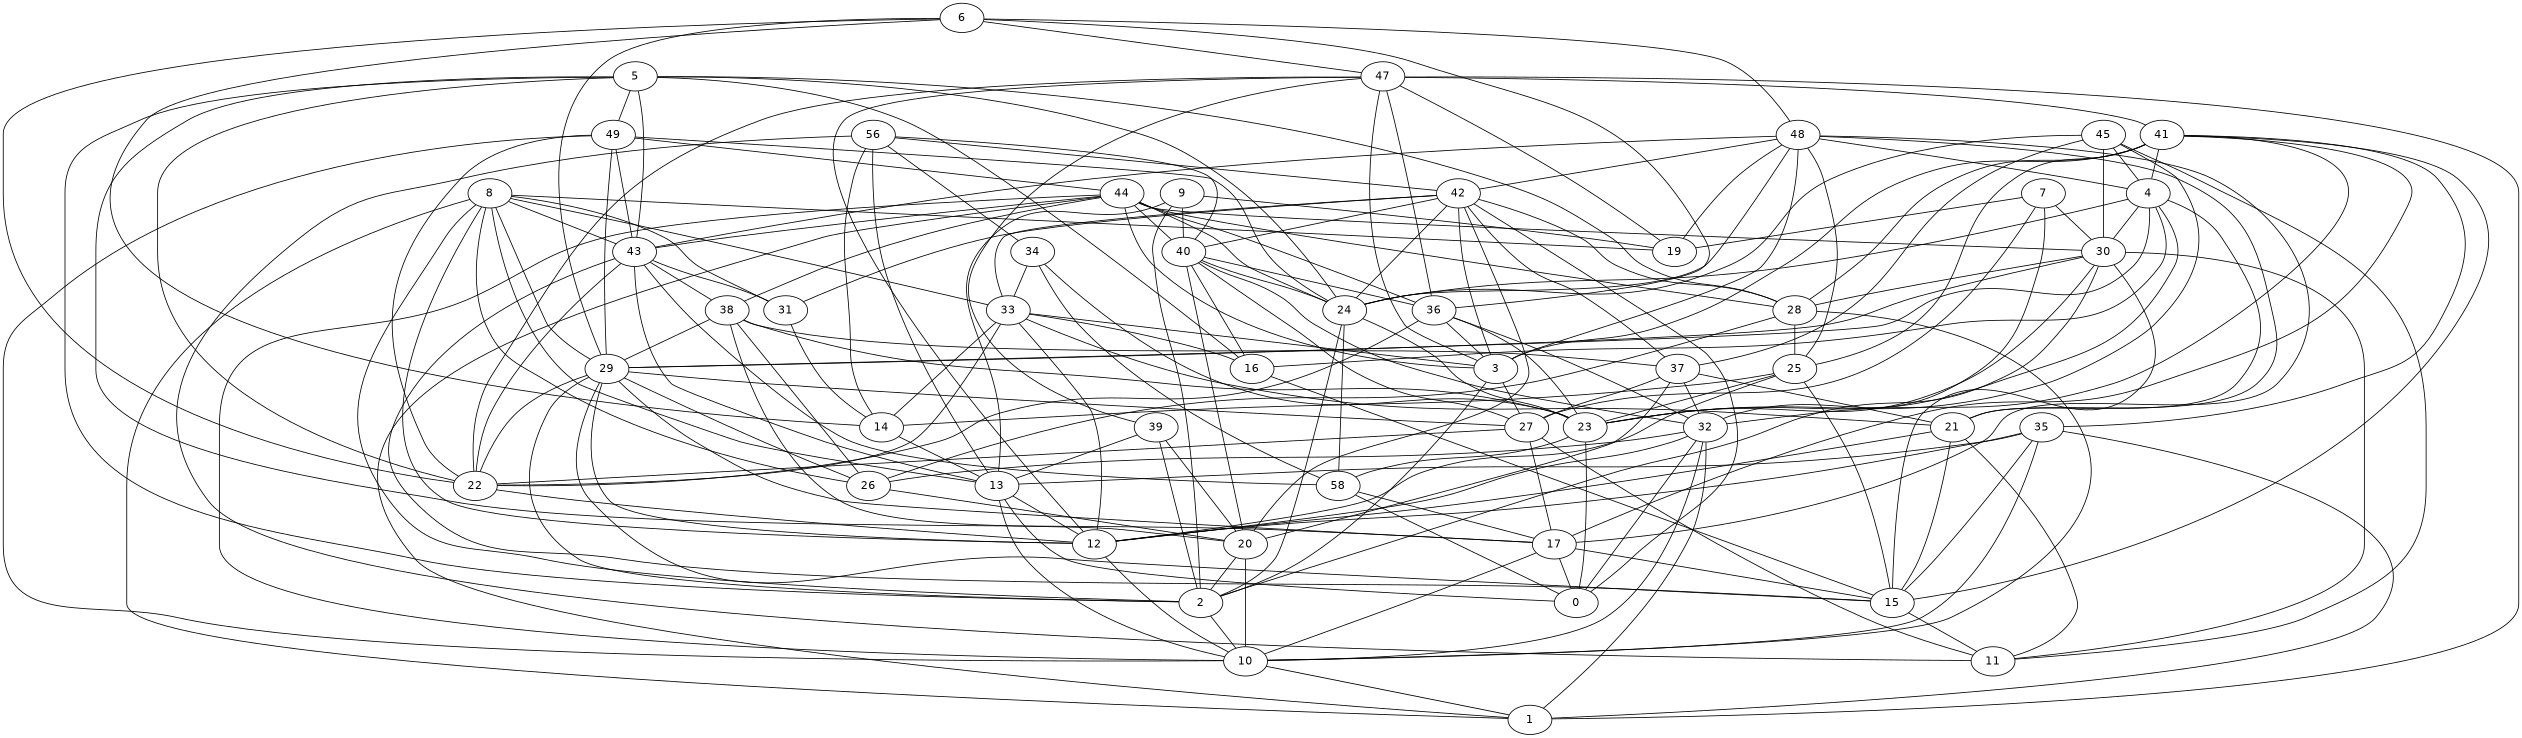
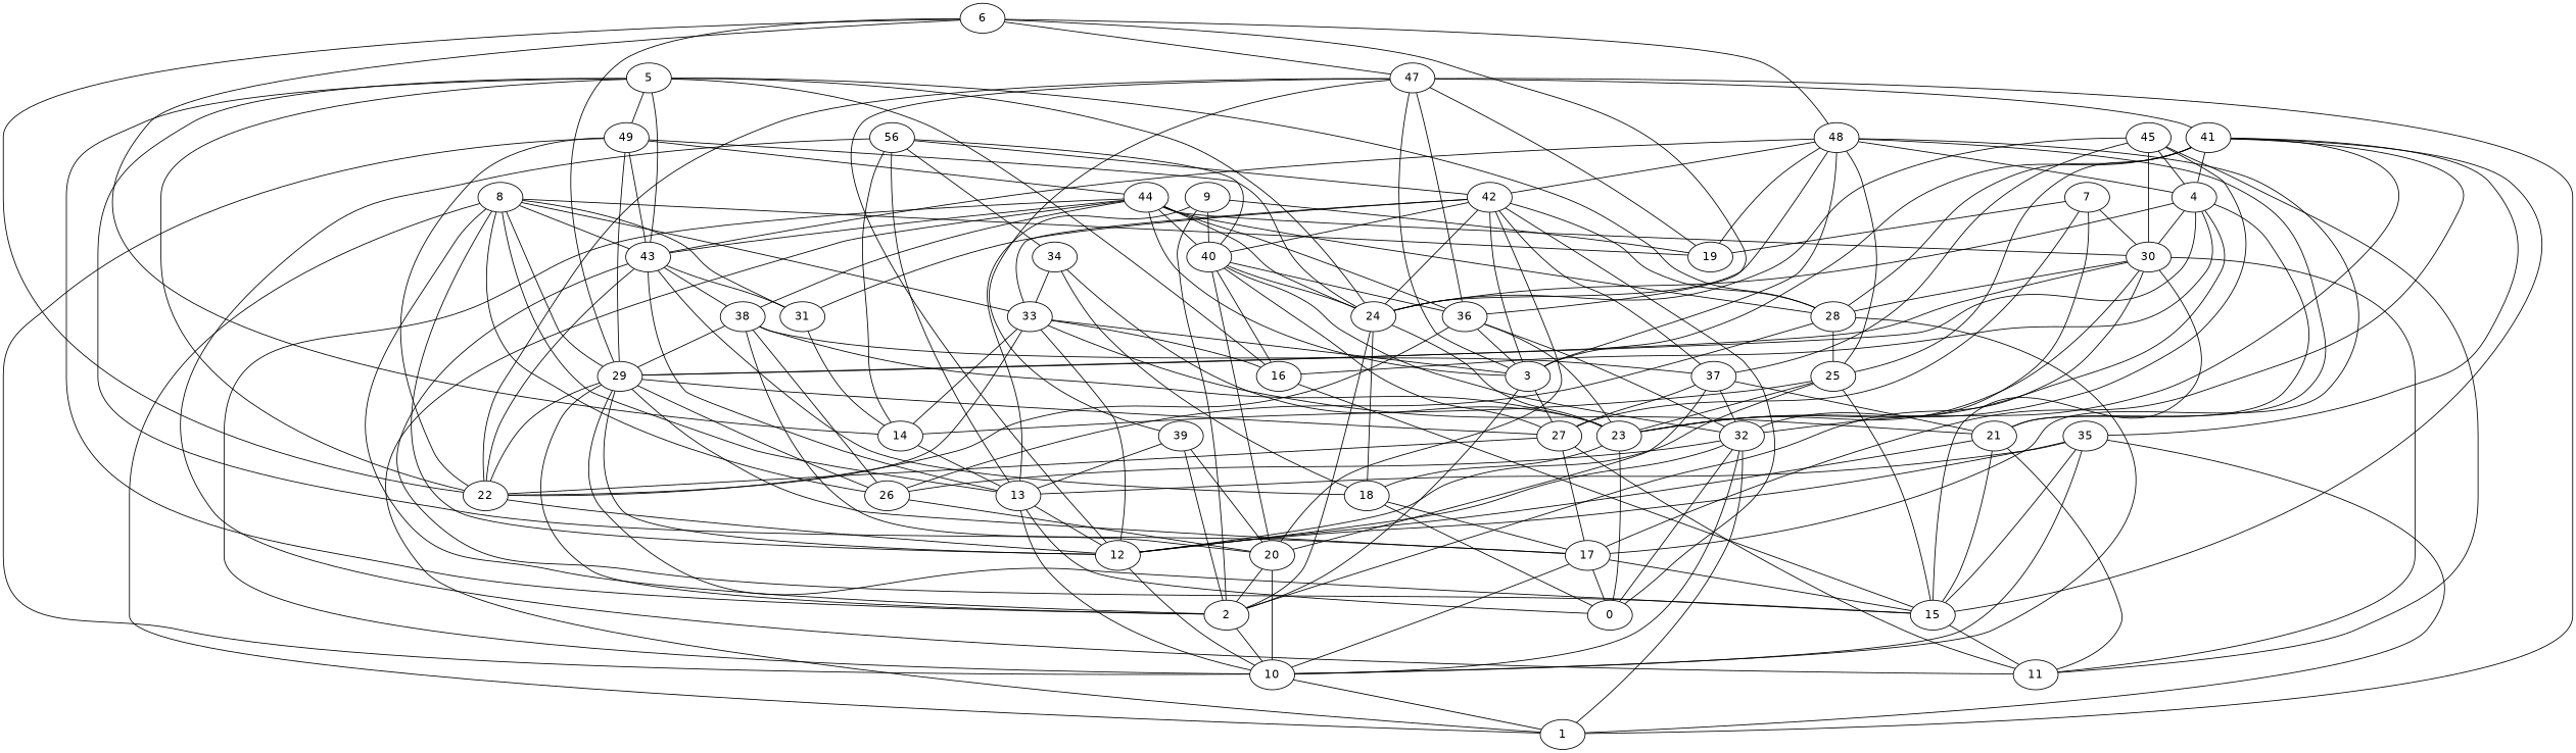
  digraph {
    fontname="DejaVu Sans"
    node [fontname="DejaVu Sans"]
    edge [color=black dir=none fontname="DejaVu Sans"]
    9
    13
    2
    40
    19
    0
    12
    10
    24
-   18 [label=58]
+   18
    23
    17
    n13 [label=56]
    14
    34
    11
    42
    33
    47
    22
    1
    36
    41
    3
    39
    37
    32
    21
    20
    27
    26
    15
    25
    44
    38
    43
    28
    30
    29
    31
    8
    16
    4
    35
    48
    49
    7
    6
    45
    5
    subgraph sub_1 {
      9
      13
      2
      40
      19
      0
      12
      10
      24
      18
      23
      17
      n13
      14
      34
      11
      42
      33
      47
      22
      1
      36
      41
      3
      39
      37
      32
      21
      20
      27
      26
      15
      25
      44
      38
      43
      28
      30
      29
      31
      8
      16
      4
      35
      48
      49
      7
      6
      45
      5
    }
    9 -> 13
    9 -> 2
    9 -> 40
    9 -> 19
    13 -> 0
    13 -> 12
    13 -> 10
    2 -> 10
    40 -> 24
    40 -> 36
    40 -> 32
    40 -> 20
    40 -> 27
    40 -> 16
    12 -> 10
    10 -> 1
    24 -> 2
    24 -> 18
    24 -> 23
    18 -> 0
    18 -> 17
    23 -> 0
    23 -> 18
    17 -> 0
    17 -> 10
    17 -> 15
    n13 -> 13
    n13 -> 40
    n13 -> 14
    n13 -> 34
    n13 -> 11
    n13 -> 42
    14 -> 13
    34 -> 18
    34 -> 23
    34 -> 33
    42 -> 40
    42 -> 0
    42 -> 24
    42 -> 33
    42 -> 3
    42 -> 37
    42 -> 20
    42 -> 28
    42 -> 31
    33 -> 12
    33 -> 14
    33 -> 22
    33 -> 3
    33 -> 21
    33 -> 16
    47 -> 19
    47 -> 12
    47 -> 22
    47 -> 1
    47 -> 36
    47 -> 41
    47 -> 3
    47 -> 39
    22 -> 12
    36 -> 23
    36 -> 22
    36 -> 3
    36 -> 32
    41 -> 17
    41 -> 3
    41 -> 32
    41 -> 15
    41 -> 25
    41 -> 28
    41 -> 4
    41 -> 35
    3 -> 2
    3 -> 27
    39 -> 13
    39 -> 2
    39 -> 20
    37 -> 32
    37 -> 21
    37 -> 20
    37 -> 27
    32 -> 0
    32 -> 12
    32 -> 10
    32 -> 1
    32 -> 26
    21 -> 12
    21 -> 11
    21 -> 15
    20 -> 2
    20 -> 10
    27 -> 17
    27 -> 11
    27 -> 22
    26 -> 20
    15 -> 11
    25 -> 12
    25 -> 23
    25 -> 14
    25 -> 15
    44 -> 40
    44 -> 10
    44 -> 24
    44 -> 1
    44 -> 36
    44 -> 3
    44 -> 38
    44 -> 43
    44 -> 28
    44 -> 30
    38 -> 23
    38 -> 37
    38 -> 20
    38 -> 26
    38 -> 29
    43 -> 13
    43 -> 18
    43 -> 22
    43 -> 15
    43 -> 38
    43 -> 31
    28 -> 10
    28 -> 26
    28 -> 25
    30 -> 2
    30 -> 23
    30 -> 11
    30 -> 15
    30 -> 28
    30 -> 29
    29 -> 2
    29 -> 12
    29 -> 17
    29 -> 22
    29 -> 27
    29 -> 26
    29 -> 15
    31 -> 14
    8 -> 13
    8 -> 2
    8 -> 19
    8 -> 12
    8 -> 33
    8 -> 1
    8 -> 26
    8 -> 43
    8 -> 29
    8 -> 31
    16 -> 15
    4 -> 24
    4 -> 23
    4 -> 21
    4 -> 30
    4 -> 29
    4 -> 16
    35 -> 13
    35 -> 12
    35 -> 10
    35 -> 1
    35 -> 15
    48 -> 19
    48 -> 24
    48 -> 17
    48 -> 42
    48 -> 3
    48 -> 21
    48 -> 25
    48 -> 43
    48 -> 4
    49 -> 10
    49 -> 24
    49 -> 22
    49 -> 44
    49 -> 43
    49 -> 29
    7 -> 19
    7 -> 32
    7 -> 27
    7 -> 30
    6 -> 14
    6 -> 47
    6 -> 22
    6 -> 36
    6 -> 29
    6 -> 48
    45 -> 24
    45 -> 23
    45 -> 11
    45 -> 37
    45 -> 30
    45 -> 4
    5 -> 2
    5 -> 24
    5 -> 17
    5 -> 22
    5 -> 43
    5 -> 28
    5 -> 16
    5 -> 49
  }
